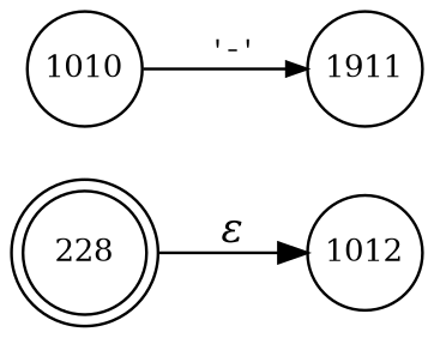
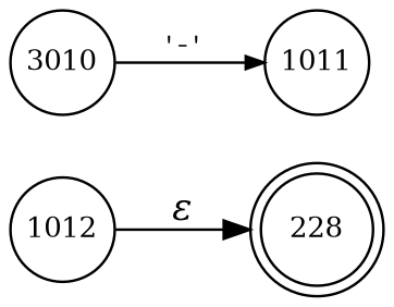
  digraph {
    rankdir=LR
    node [fixedsize=true fontsize=11 shape=circle peripheries=1]
    n1 [label=228 shape=doublecircle width=.6 peripheries=""]
-   n2 [label=1010 width=.55]
-   n3 [label=1911 width=.55]
+   n2 [label=3010 width=.55]
+   n3 [label=1011 width=.55]
    n4 [label=1012 width=.55]
    n2 -> n3 [arrowhead=normal arrowsize=.7 fontname=Courier fontsize=11 label="'-'"]
-   n1 -> n4 [fontname="Times-Italic" label="&epsilon;"]
+   n4 -> n1 [fontname="Times-Italic" label="&epsilon;"]
  }
